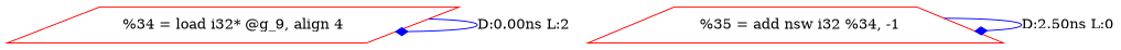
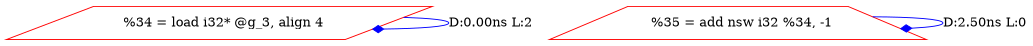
  digraph {
    node [style=filled fillcolor=white color=red]
    edge [color=blue arrowhead=diamond]
-   n1 [label="%34 = load i32* @g_9, align 4" shape=parallelogram]
+   n1 [label="  %34 = load i32* @g_3, align 4" shape=parallelogram]
    n2 [label="  %35 = add nsw i32 %34, -1" shape=trapezium]
    n1 -> n1 [label="D:0.00ns L:2"]
    n2 -> n2 [label="D:2.50ns L:0"]
  }
